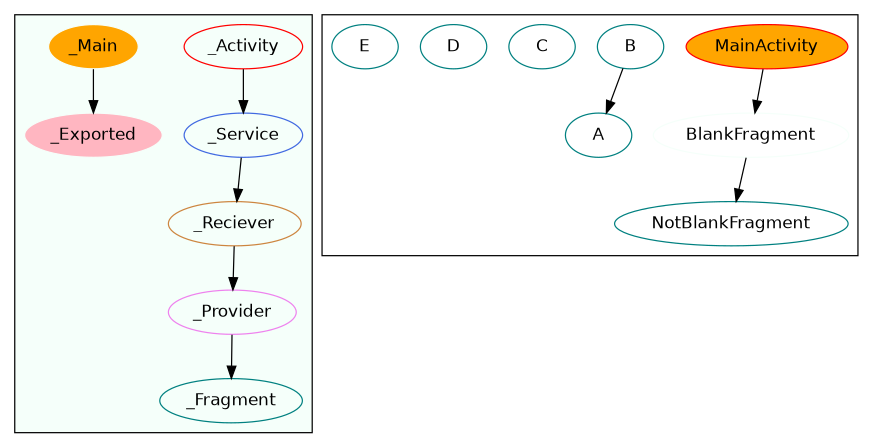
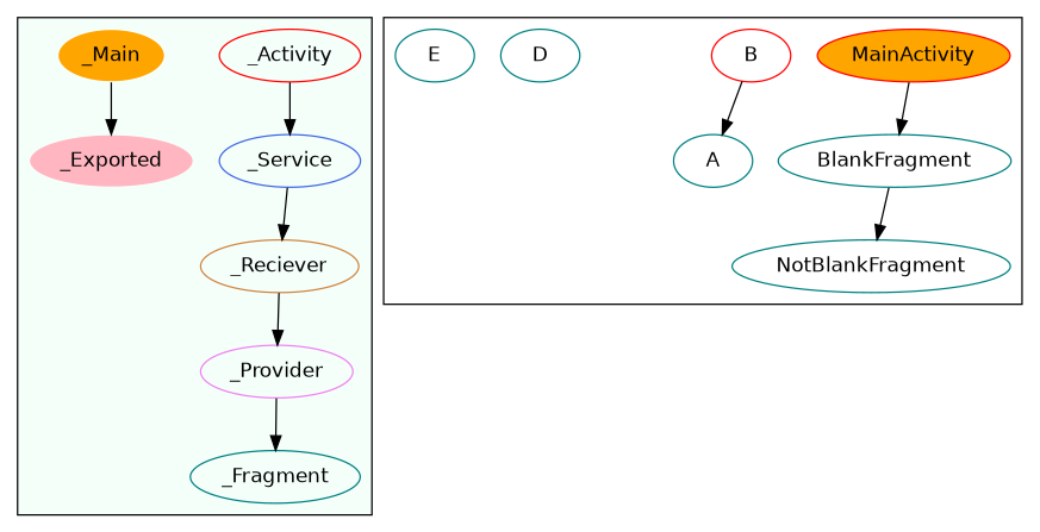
  digraph {
    fontname="DejaVu Sans"
    node [color=teal fontname="DejaVu Sans"]
    edge [fontname="DejaVu Sans"]
    _Activity [color=red]
    _Service [color=royalblue]
    _Reciever [color=peru]
    _Provider [color=violet]
    _Fragment
    _Main [color=mintcream fillcolor=orange style=filled]
    _Exported [color=mintcream fillcolor=lightpink style=filled]
    MainActivity [color=red fillcolor=orange style=filled]
-   BlankFragment [color=mintcream]
+   BlankFragment
    NotBlankFragment
    A
-   B
-   C
+   B [color=red]
    D
    E
    subgraph cluster_1 {
      bgcolor=mintcream
      _Activity
      _Service
      _Reciever
      _Provider
      _Fragment
      _Main
      _Exported
    }
    subgraph cluster_2 {
      MainActivity
      BlankFragment
      NotBlankFragment
      A
      B
-     C
      D
      E
    }
    _Activity -> _Service
    _Service -> _Reciever
    _Reciever -> _Provider
    _Provider -> _Fragment
    _Main -> _Exported
    MainActivity -> BlankFragment
    BlankFragment -> NotBlankFragment
    B -> A
  }
